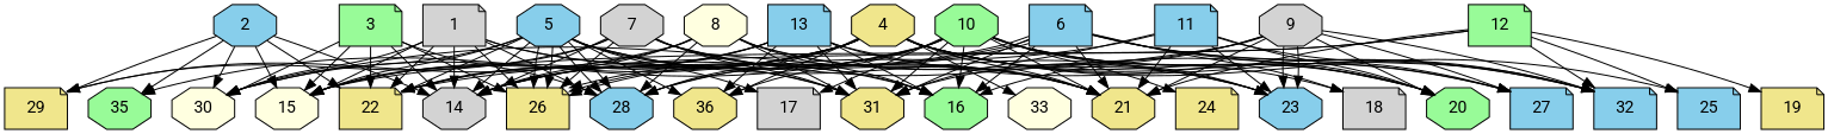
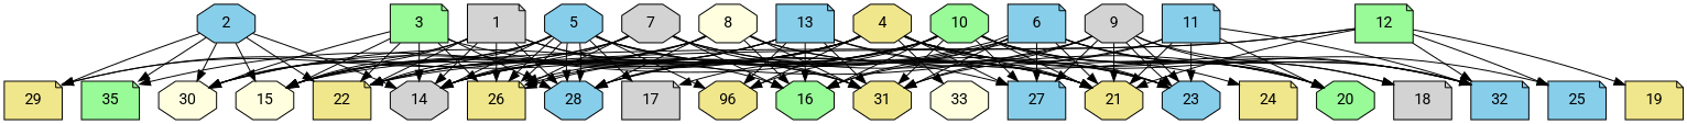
  digraph {
    fontname=Roboto
    node [alpha=0.19 fillcolor=skyblue fontname=Roboto shape=octagon style=filled]
    edge [fontname=Roboto]
    1 [expect_size=4412585713497992192 fillcolor=lightgrey shape=note]
    14 [alpha=0.13 expect_size=5629737099093463793664 fillcolor=lightgrey]
    15 [alpha=0.03 expect_size=227483291828158464 fillcolor=lightyellow]
    16 [alpha=0.17 expect_size=12235478969044430749696 fillcolor=palegreen]
    22 [alpha=0.16 expect_size=7920453452804560781312 fillcolor=khaki shape=note]
    26 [alpha=0.00 expect_size=66611115171821080 fillcolor=khaki shape=note]
    28 [alpha=0.09 expect_size=5588940202686021632000]
    30 [alpha=0.10 expect_size=1897828920112728576 fillcolor=lightyellow]
    31 [alpha=0.15 expect_size=43074596613150720 fillcolor=khaki]
    2 [alpha=0.18 expect_size=9603607799887481012224]
    29 [alpha=0.17 expect_size=7983145390725626 fillcolor=khaki shape=note]
-   35 [alpha=0.13 expect_size=176685116638434016 fillcolor=palegreen]
+   35 [alpha=0.13 expect_size=176685116638434016 fillcolor=palegreen shape=note]
    3 [alpha=0.03 expect_size=493795209803031552 fillcolor=palegreen shape=note]
    27 [alpha=0.06 expect_size=2791204702685100544 shape=note]
    4 [alpha=0.03 expect_size=2492828054717825286144 fillcolor=khaki]
    20 [alpha=0.05 expect_size=2024159958314175232 fillcolor=palegreen]
    21 [alpha=0.09 expect_size=3190892813605370880 fillcolor=khaki]
    23 [alpha=0.01 expect_size=480053676607797198848]
    25 [alpha=0.04 expect_size=45372687254877136 shape=note]
    32 [expect_size=35701724092422688 shape=note]
    33 [alpha=0.10 expect_size=129837049445200496 fillcolor=lightyellow]
-   36 [alpha=0.11 expect_size=1213689226539495936 fillcolor=khaki]
+   36 [alpha=0.11 expect_size=1213689226539495936 fillcolor=khaki label=96]
    5 [alpha=0.07 expect_size=2175702381701204736]
    17 [expect_size=8321883602270107 fillcolor=lightgrey shape=note]
    6 [alpha=0.07 expect_size=940705209547707648 shape=note]
    18 [alpha=0.04 expect_size=2676243640130639360 fillcolor=lightgrey shape=note]
    7 [alpha=0.13 expect_size=5517693620512694 fillcolor=lightgrey]
    8 [alpha=0.16 expect_size=3924105806715161 fillcolor=lightyellow]
    9 [alpha=0.15 expect_size=17992660484665116721152 fillcolor=lightgrey]
    10 [alpha=0.01 expect_size=2199809116383350784 fillcolor=palegreen]
    24 [alpha=0.09 expect_size=2117235213652346368 fillcolor=khaki shape=note]
    11 [alpha=0.18 expect_size=864192610159425152 shape=note]
    12 [expect_size=79383168474655808 fillcolor=palegreen shape=note]
    19 [expect_size=1464666847275441455104 fillcolor=khaki shape=note]
    13 [alpha=0.13 expect_size=64654733544659472 shape=note]
    1 -> 14
    1 -> 15
    1 -> 16
    1 -> 22
    1 -> 26
    1 -> 28
    1 -> 30
    1 -> 31
    2 -> 14
    2 -> 15
    2 -> 22
    2 -> 30
    2 -> 29
    2 -> 35
    3 -> 14
    3 -> 15
    3 -> 22
    3 -> 26
    3 -> 28
    3 -> 30
+   3 -> 27
    4 -> 14
    4 -> 15
    4 -> 22
    4 -> 26
    4 -> 28
    4 -> 30
    4 -> 27
    4 -> 20
    4 -> 21
    4 -> 23
    4 -> 25
    4 -> 32
    4 -> 33
    4 -> 36
    5 -> 14
    5 -> 15
    5 -> 22
    5 -> 26
    5 -> 26
    5 -> 28
    5 -> 28
    5 -> 30
    5 -> 31
    5 -> 21
    5 -> 23
    5 -> 36
    5 -> 17
    6 -> 14
    6 -> 16
    6 -> 26
    6 -> 26
    6 -> 31
    6 -> 27
    6 -> 20
    6 -> 21
    6 -> 32
    6 -> 18
    7 -> 14
    7 -> 15
    7 -> 16
    7 -> 26
    7 -> 31
    7 -> 29
    7 -> 20
    7 -> 21
    8 -> 14
    8 -> 16
    8 -> 22
    8 -> 28
    8 -> 31
    8 -> 29
    8 -> 21
    8 -> 23
    9 -> 16
    9 -> 30
    9 -> 31
    9 -> 27
    9 -> 20
    9 -> 21
    9 -> 23
    9 -> 23
    9 -> 32
    10 -> 14
    10 -> 16
    10 -> 28
    10 -> 31
    10 -> 35
    10 -> 27
    10 -> 20
    10 -> 21
    10 -> 23
    10 -> 36
    10 -> 17
    10 -> 18
    10 -> 24
    11 -> 28
    11 -> 31
    11 -> 20
    11 -> 21
    11 -> 23
    11 -> 32
    12 -> 15
    12 -> 22
    12 -> 21
    12 -> 25
    12 -> 32
    12 -> 19
    13 -> 14
    13 -> 15
    13 -> 16
    13 -> 22
    13 -> 31
    13 -> 21
    13 -> 32
    13 -> 36
  }
